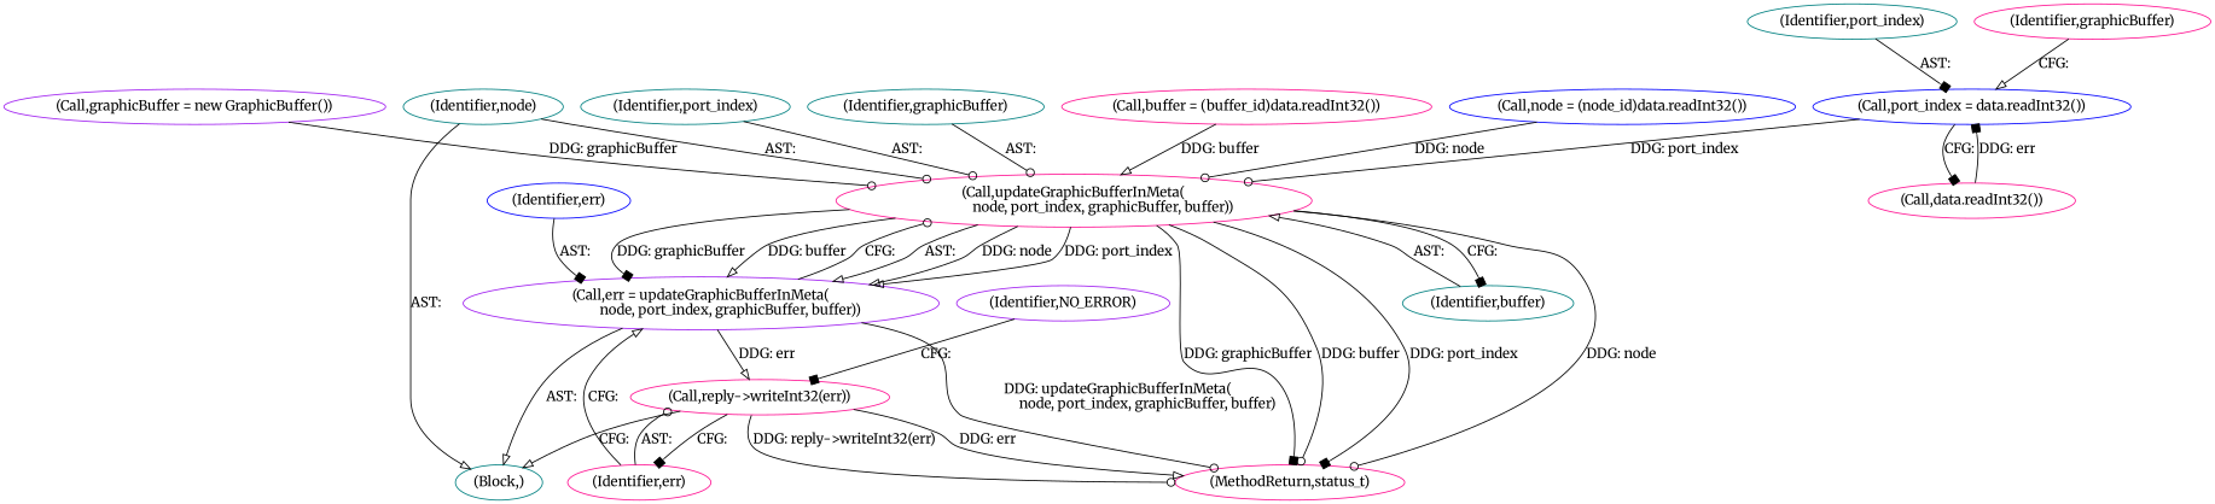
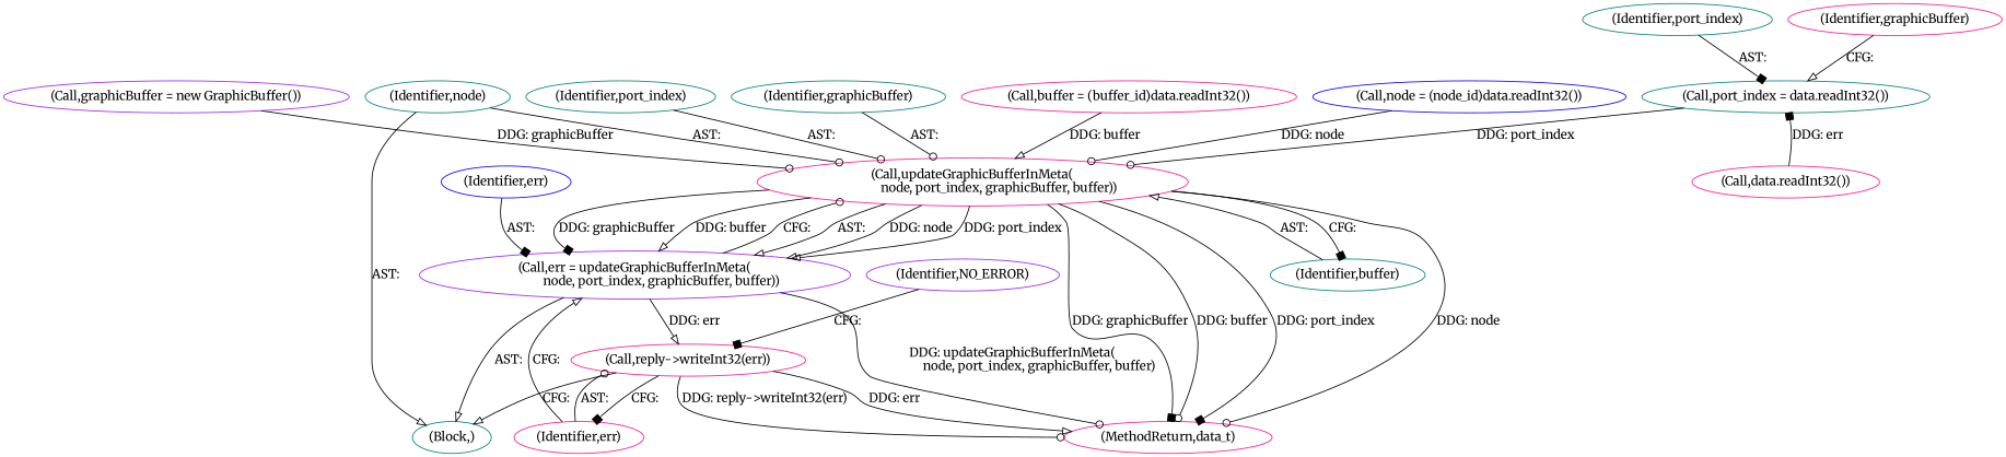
  digraph {
    fontname=Merriweather
    node [color=teal fontname=Merriweather]
    edge [arrowhead=onormal fontname=Merriweather]
-   n1 [color=blue label="(Call,port_index = data.readInt32())"]
+   n1 [label="(Call,port_index = data.readInt32())"]
    n2 [color=deeppink label="(Call,updateGraphicBufferInMeta(\n                    node, port_index, graphicBuffer, buffer))"]
    n3 [color=deeppink label="(Call,data.readInt32())"]
    n4 [color=purple label="(Call,err = updateGraphicBufferInMeta(\n                    node, port_index, graphicBuffer, buffer))"]
-   n5 [color=deeppink label="(MethodReturn,status_t)"]
+   n5 [color=deeppink label="(MethodReturn,data_t)"]
    n6 [label="(Identifier,buffer)"]
    n7 [label="(Block,)"]
    n8 [color=deeppink label="(Call,reply->writeInt32(err))"]
    n9 [color=deeppink label="(Identifier,err)"]
    n10 [label="(Identifier,port_index)"]
    n11 [label="(Identifier,node)"]
    n12 [color=deeppink label="(Call,buffer = (buffer_id)data.readInt32())"]
    n13 [color=purple label="(Identifier,NO_ERROR)"]
    n14 [color=deeppink label="(Identifier,graphicBuffer)"]
    n15 [color=blue label="(Call,node = (node_id)data.readInt32())"]
    n16 [color=blue label="(Identifier,err)"]
    n17 [color=purple label="(Call,graphicBuffer = new GraphicBuffer())"]
    n18 [label="(Identifier,port_index)"]
    n19 [label="(Identifier,graphicBuffer)"]
    n1 -> n2 [arrowhead=odot label="DDG: port_index"]
-   n1 -> n3 [arrowhead=box label="CFG: "]
    n2 -> n4 [label="AST: "]
    n2 -> n4 [label="DDG: node"]
    n2 -> n4 [label="DDG: port_index"]
    n2 -> n4 [arrowhead=box label="DDG: graphicBuffer"]
    n2 -> n4 [label="DDG: buffer"]
    n2 -> n5 [arrowhead=odot label="DDG: buffer"]
    n2 -> n5 [arrowhead=box label="DDG: port_index"]
    n2 -> n5 [arrowhead=odot label="DDG: node"]
    n2 -> n5 [arrowhead=box label="DDG: graphicBuffer"]
    n2 -> n6 [arrowhead=box label="CFG: "]
    n3 -> n1 [arrowhead=box label="DDG: err"]
    n4 -> n2 [arrowhead=odot label="CFG: "]
    n4 -> n5 [arrowhead=odot label="DDG: updateGraphicBufferInMeta(\n                    node, port_index, graphicBuffer, buffer)"]
    n4 -> n7 [label="AST: "]
    n4 -> n8 [label="DDG: err"]
    n6 -> n2 [label="AST: "]
    n8 -> n5 [arrowhead=odot label="DDG: reply->writeInt32(err)"]
    n8 -> n5 [label="DDG: err"]
    n8 -> n7 [label="CFG: "]
    n8 -> n9 [arrowhead=box label="CFG: "]
    n9 -> n4 [label="CFG: "]
    n9 -> n8 [arrowhead=odot label="AST: "]
    n10 -> n1 [arrowhead=box label="AST: "]
    n11 -> n2 [arrowhead=odot label="AST: "]
    n11 -> n7 [label="AST: "]
    n12 -> n2 [label="DDG: buffer"]
    n13 -> n8 [arrowhead=box label="CFG: "]
    n14 -> n1 [label="CFG: "]
    n15 -> n2 [arrowhead=odot label="DDG: node"]
    n16 -> n4 [arrowhead=box label="AST: "]
    n17 -> n2 [arrowhead=odot label="DDG: graphicBuffer"]
    n18 -> n2 [arrowhead=odot label="AST: "]
    n19 -> n2 [arrowhead=odot label="AST: "]
  }
